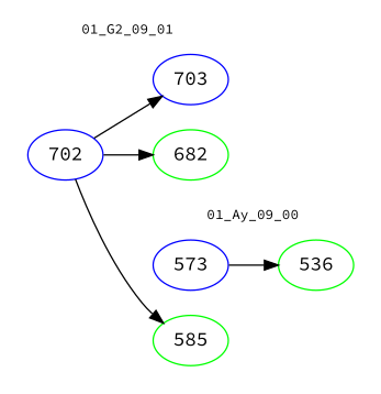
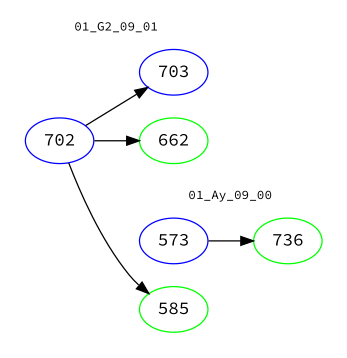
  digraph {
    fontname="Source Code Pro"
    rankdir=LR
    node [color=blue fontname="Source Code Pro"]
    edge [color=black fontname="Source Code Pro"]
    n1 [label=573]
-   n2 [color=green label=536]
+   n2 [color=green label=736]
    n3 [color=green label=585]
    n4 [label=702]
-   n5 [color=green label=682]
+   n5 [color=green label=662]
    n6 [label=703]
    subgraph cluster_1 {
      color=white
      fontsize=10
      label="01_Ay_09_00"
      n1
      n2
      n3
    }
    subgraph cluster_2 {
      color=white
      fontsize=10
      label="01_G2_09_01"
      n4
      n5
      n6
    }
    n1 -> n2
    n4 -> n3
    n4 -> n5
    n4 -> n6
  }
